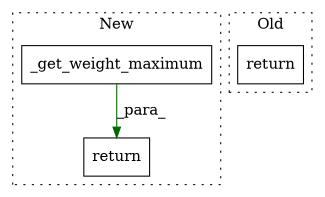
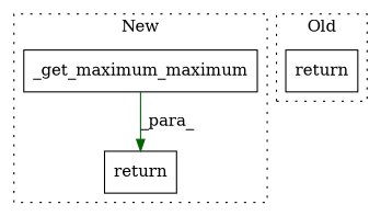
  digraph {
    node [a=41 l=7 shape=box]
-   n1 [a=32 l="20,1" label=_get_weight_maximum s="5649,5709"]
+   n1 [a=32 l="20,1" label=_get_maximum_maximum s="5649,5709"]
    n2 [label=return s=5637]
    n3 [label=return s=6077]
    subgraph cluster_1 {
      label=New
      style=dotted
      n1
      n2
    }
    subgraph cluster_2 {
      label=Old
      style=dotted
      n3
    }
    n1 -> n2 [label=_para_ color=darkgreen arrowhead=normal]
  }
